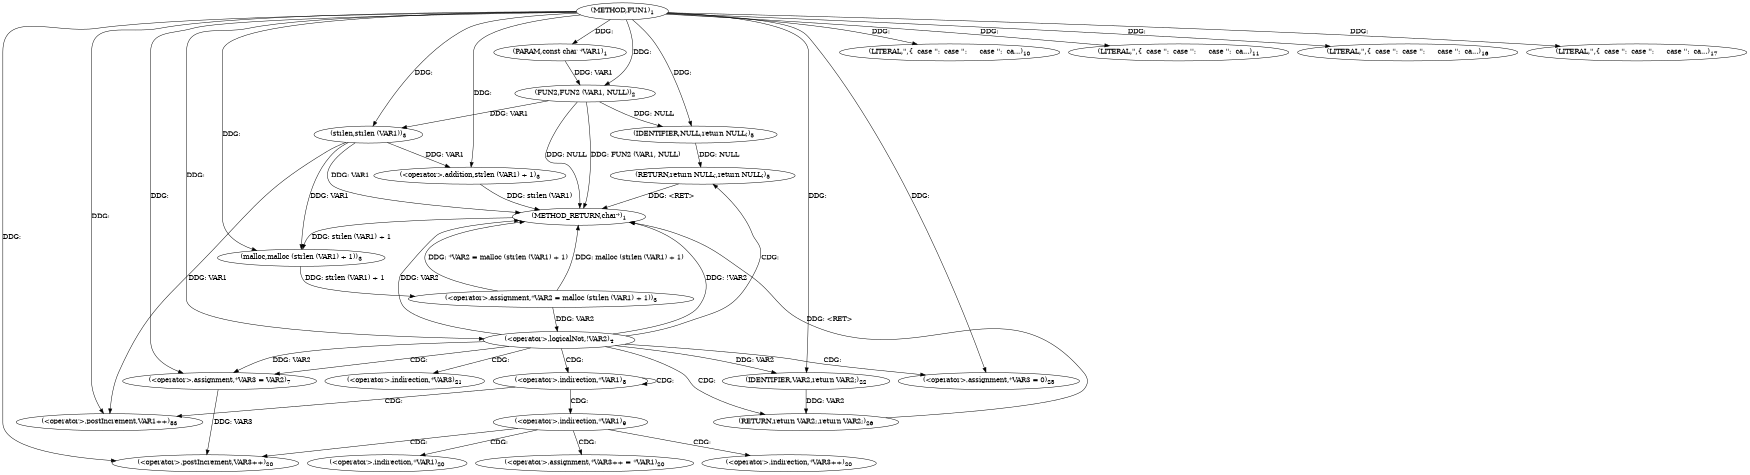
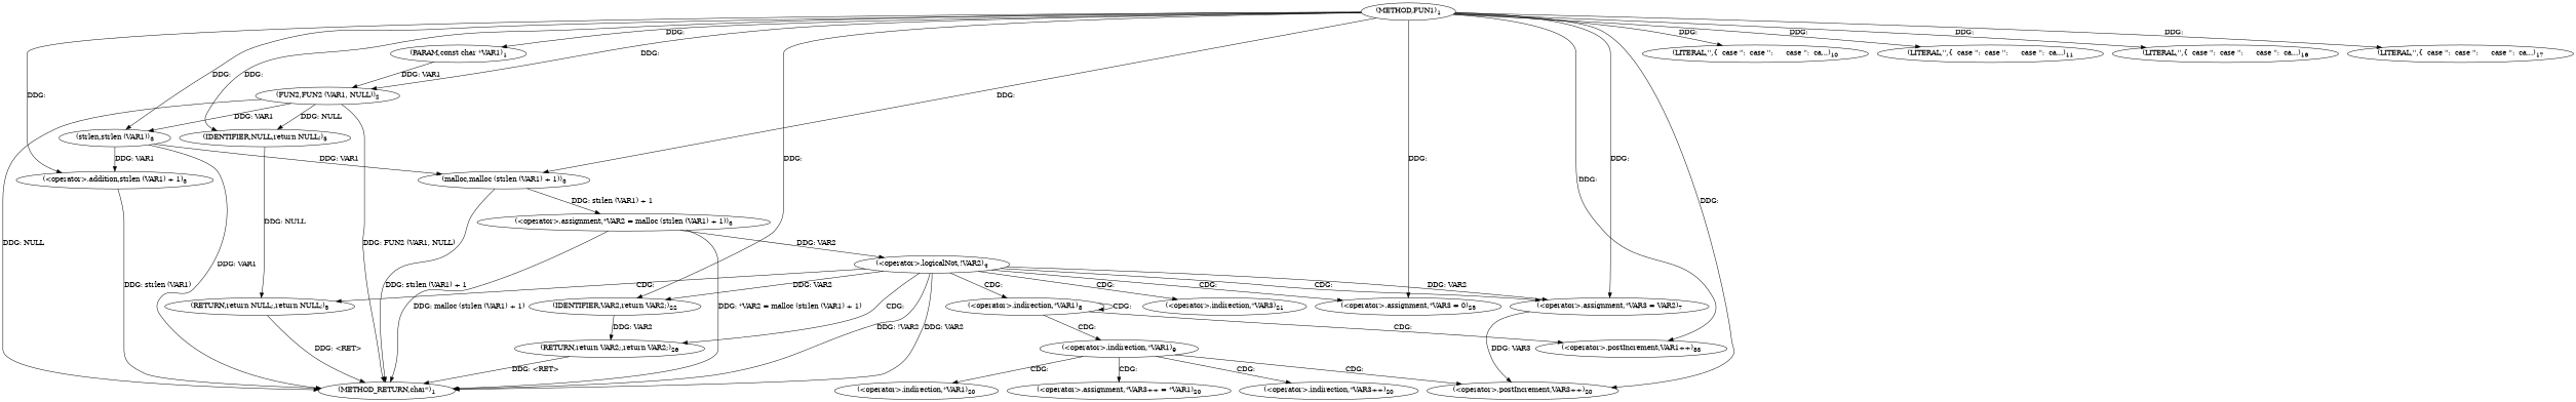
  digraph {
    n1 [label=<(METHOD,FUN1)<SUB>1</SUB>>]
    n2 [label=<(PARAM,const char *VAR1)<SUB>1</SUB>>]
    n3 [label=<(FUN2,FUN2 (VAR1, NULL))<SUB>2</SUB>>]
    n4 [label=<(&lt;operator&gt;.assignment,*VAR3 = VAR2)<SUB>7</SUB>>]
    n5 [label=<(&lt;operator&gt;.assignment,*VAR3 = 0)<SUB>25</SUB>>]
    n6 [label=<(&lt;operator&gt;.logicalNot,!VAR2)<SUB>4</SUB>>]
    n7 [label=<(IDENTIFIER,VAR2,return VAR2;)<SUB>22</SUB>>]
    n8 [label=<(malloc,malloc (strlen (VAR1) + 1))<SUB>3</SUB>>]
    n9 [label=<(&lt;operator&gt;.postIncrement,VAR1++)<SUB>83</SUB>>]
    n10 [label=<(&lt;operator&gt;.addition,strlen (VAR1) + 1)<SUB>3</SUB>>]
    n11 [label=<(IDENTIFIER,NULL,return NULL;)<SUB>5</SUB>>]
    n12 [label=<(strlen,strlen (VAR1))<SUB>3</SUB>>]
    n13 [label=<(LITERAL,'',{  		case '':  		case '':      		case '':  		ca...)<SUB>10</SUB>>]
    n14 [label=<(LITERAL,'',{  		case '':  		case '':      		case '':  		ca...)<SUB>11</SUB>>]
    n15 [label=<(LITERAL,'',{  		case '':  		case '':      		case '':  		ca...)<SUB>16</SUB>>]
    n16 [label=<(LITERAL,'',{  		case '':  		case '':      		case '':  		ca...)<SUB>17</SUB>>]
    n17 [label=<(&lt;operator&gt;.postIncrement,VAR3++)<SUB>20</SUB>>]
    n18 [label=<(METHOD_RETURN,char*)<SUB>1</SUB>>]
    n19 [label=<(RETURN,return VAR2;,return VAR2;)<SUB>26</SUB>>]
    n20 [label=<(RETURN,return NULL;,return NULL;)<SUB>5</SUB>>]
    n21 [label=<(&lt;operator&gt;.indirection,*VAR1)<SUB>8</SUB>>]
    n22 [label=<(&lt;operator&gt;.indirection,*VAR3)<SUB>21</SUB>>]
    n23 [label=<(&lt;operator&gt;.assignment,*VAR2 = malloc (strlen (VAR1) + 1))<SUB>3</SUB>>]
    n24 [label=<(&lt;operator&gt;.indirection,*VAR1)<SUB>9</SUB>>]
    n25 [label=<(&lt;operator&gt;.assignment,*VAR3++ = *VAR1)<SUB>20</SUB>>]
    n26 [label=<(&lt;operator&gt;.indirection,*VAR3++)<SUB>20</SUB>>]
    n27 [label=<(&lt;operator&gt;.indirection,*VAR1)<SUB>20</SUB>>]
    n1 -> n2 [label="DDG: "]
    n1 -> n3 [label="DDG: "]
    n1 -> n4 [label="DDG: "]
    n1 -> n5 [label="DDG: "]
-   n1 -> n6 [label="DDG: "]
    n1 -> n7 [label="DDG: "]
    n1 -> n8 [label="DDG: "]
    n1 -> n9 [label="DDG: "]
    n1 -> n10 [label="DDG: "]
    n1 -> n11 [label="DDG: "]
    n1 -> n12 [label="DDG: "]
    n1 -> n13 [label="DDG: "]
    n1 -> n14 [label="DDG: "]
    n1 -> n15 [label="DDG: "]
    n1 -> n16 [label="DDG: "]
    n1 -> n17 [label="DDG: "]
    n2 -> n3 [label="DDG: VAR1"]
    n3 -> n11 [label="DDG: NULL"]
    n3 -> n12 [label="DDG: VAR1"]
    n3 -> n18 [label="DDG: NULL"]
    n3 -> n18 [label="DDG: FUN2 (VAR1, NULL)"]
    n4 -> n17 [label="DDG: VAR3"]
    n6 -> n4 [label="DDG: VAR2"]
    n6 -> n4 [label="CDG: "]
    n6 -> n5 [label="CDG: "]
    n6 -> n7 [label="DDG: VAR2"]
    n6 -> n18 [label="DDG: VAR2"]
    n6 -> n18 [label="DDG: !VAR2"]
    n6 -> n19 [label="CDG: "]
    n6 -> n20 [label="CDG: "]
    n6 -> n21 [label="CDG: "]
    n6 -> n22 [label="CDG: "]
    n7 -> n19 [label="DDG: VAR2"]
-   n18 -> n8 [label="DDG: strlen (VAR1) + 1"]
+   n8 -> n18 [label="DDG: strlen (VAR1) + 1"]
    n8 -> n23 [label="DDG: strlen (VAR1) + 1"]
    n10 -> n18 [label="DDG: strlen (VAR1)"]
    n11 -> n20 [label="DDG: NULL"]
    n12 -> n8 [label="DDG: VAR1"]
-   n12 -> n9 [label="DDG: VAR1"]
    n12 -> n10 [label="DDG: VAR1"]
    n12 -> n18 [label="DDG: VAR1"]
    n19 -> n18 [label="DDG: &lt;RET&gt;"]
    n20 -> n18 [label="DDG: &lt;RET&gt;"]
    n21 -> n9 [label="CDG: "]
    n21 -> n21 [label="CDG: "]
    n21 -> n24 [label="CDG: "]
    n23 -> n6 [label="DDG: VAR2"]
    n23 -> n18 [label="DDG: malloc (strlen (VAR1) + 1)"]
    n23 -> n18 [label="DDG: *VAR2 = malloc (strlen (VAR1) + 1)"]
    n24 -> n17 [label="CDG: "]
    n24 -> n25 [label="CDG: "]
    n24 -> n26 [label="CDG: "]
    n24 -> n27 [label="CDG: "]
  }
